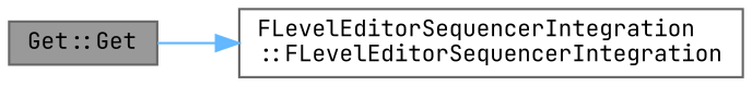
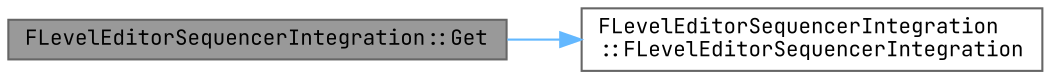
  digraph {
    rankdir=LR
    fontname="JetBrains Mono"
    node [fontname="JetBrains Mono" fontsize=10 shape=box style=filled]
-   n1 [color=gray40 fillcolor=grey60 fontcolor=black height=0.2 label="Get::Get" width=0.4]
+   n1 [color=gray40 fillcolor=grey60 fontcolor=black height=0.2 label="FLevelEditorSequencerIntegration::Get" width=0.4]
    n2 [color=grey40 fillcolor=white height=0.2 label="FLevelEditorSequencerIntegration\l::FLevelEditorSequencerIntegration" width=0.4]
    n1 -> n2 [color=steelblue1 fontname="JetBrains Mono" fontsize=10 labelfontname=Helvetica labelfontsize=10 style=solid]
  }
